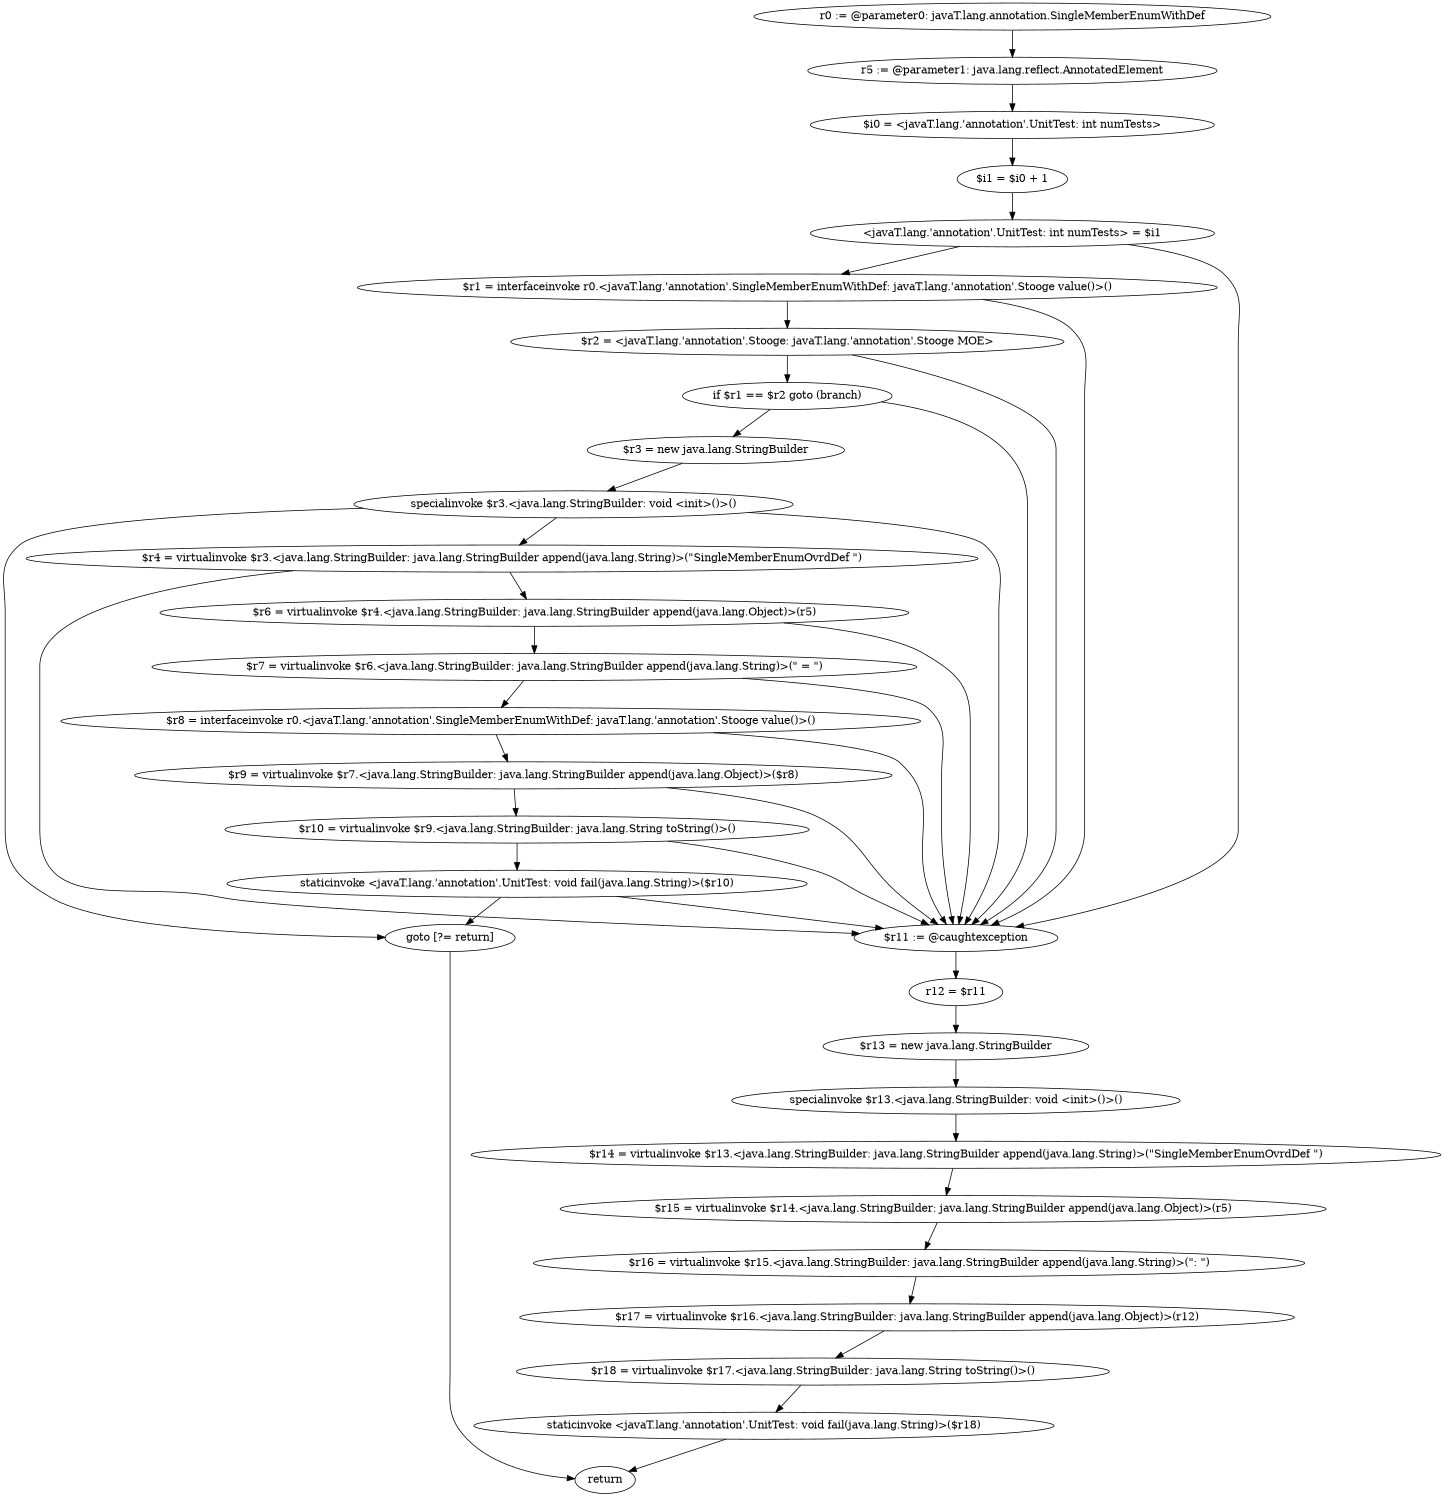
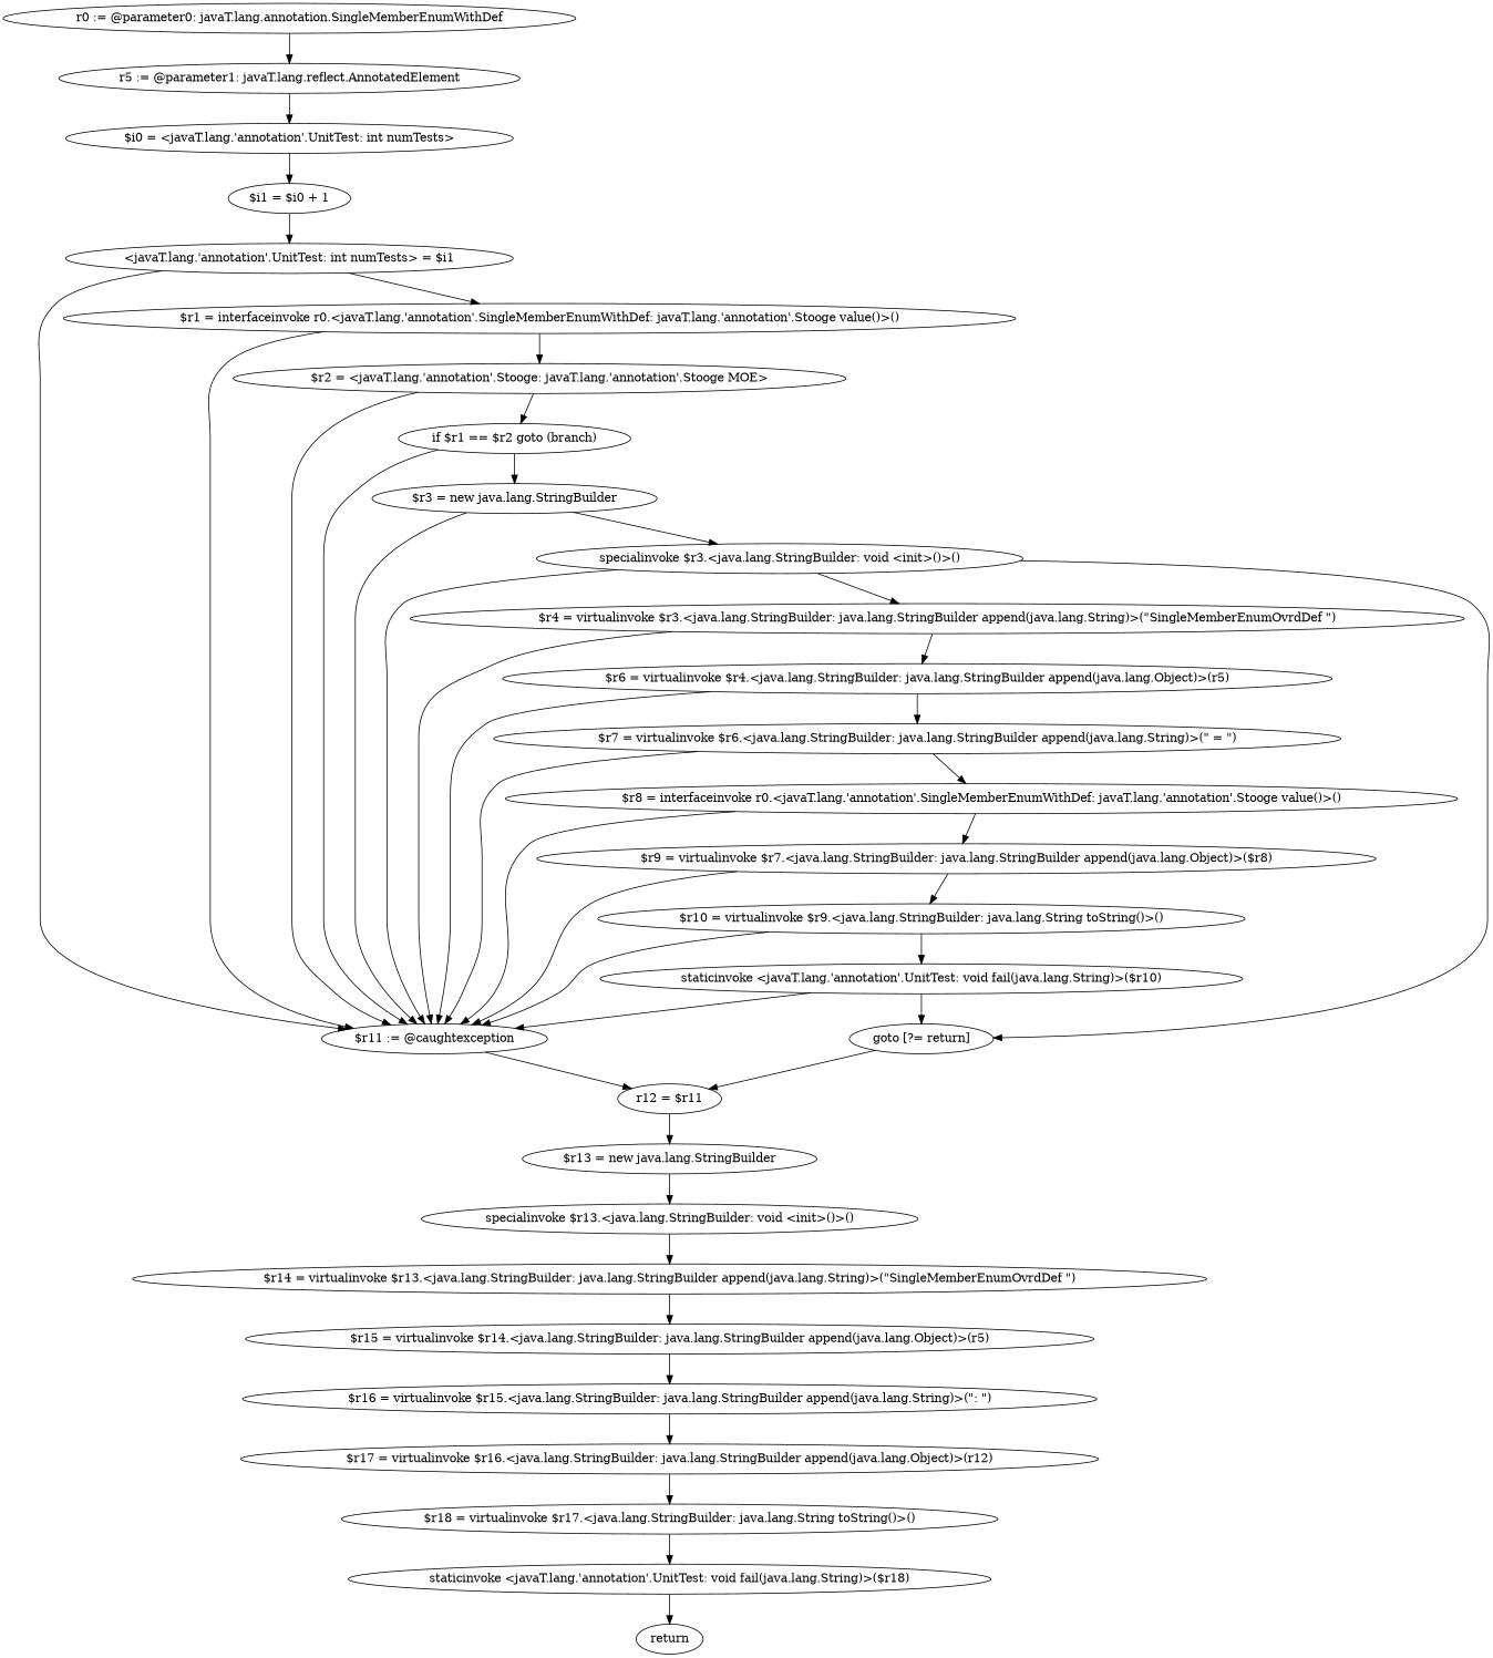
  digraph {
    "r0 := @parameter0: javaT.lang.annotation.SingleMemberEnumWithDef"
-   "r5 := @parameter1: java.lang.reflect.AnnotatedElement"
+   "r5 := @parameter1: java.lang.reflect.AnnotatedElement" [label="r5 := @parameter1: javaT.lang.reflect.AnnotatedElement"]
    "$i0 = <javaT.lang.'annotation'.UnitTest: int numTests>"
    "$i1 = $i0 + 1"
    "<javaT.lang.'annotation'.UnitTest: int numTests> = $i1"
    "$r1 = interfaceinvoke r0.<javaT.lang.'annotation'.SingleMemberEnumWithDef: javaT.lang.'annotation'.Stooge value()>()"
    "$r11 := @caughtexception"
    "$r2 = <javaT.lang.'annotation'.Stooge: javaT.lang.'annotation'.Stooge MOE>"
    "r12 = $r11"
    "if $r1 == $r2 goto (branch)"
    "$r3 = new java.lang.StringBuilder"
    "specialinvoke $r3.<java.lang.StringBuilder: void <init>()>()"
    "goto [?= return]"
    return
    "$r4 = virtualinvoke $r3.<java.lang.StringBuilder: java.lang.StringBuilder append(java.lang.String)>(\"SingleMemberEnumOvrdDef \")"
    "$r6 = virtualinvoke $r4.<java.lang.StringBuilder: java.lang.StringBuilder append(java.lang.Object)>(r5)"
    "$r7 = virtualinvoke $r6.<java.lang.StringBuilder: java.lang.StringBuilder append(java.lang.String)>(\" = \")"
    "$r8 = interfaceinvoke r0.<javaT.lang.'annotation'.SingleMemberEnumWithDef: javaT.lang.'annotation'.Stooge value()>()"
    "$r9 = virtualinvoke $r7.<java.lang.StringBuilder: java.lang.StringBuilder append(java.lang.Object)>($r8)"
    "$r10 = virtualinvoke $r9.<java.lang.StringBuilder: java.lang.String toString()>()"
    "staticinvoke <javaT.lang.'annotation'.UnitTest: void fail(java.lang.String)>($r10)"
    "$r13 = new java.lang.StringBuilder"
    "specialinvoke $r13.<java.lang.StringBuilder: void <init>()>()"
    "$r14 = virtualinvoke $r13.<java.lang.StringBuilder: java.lang.StringBuilder append(java.lang.String)>(\"SingleMemberEnumOvrdDef \")"
    "$r15 = virtualinvoke $r14.<java.lang.StringBuilder: java.lang.StringBuilder append(java.lang.Object)>(r5)"
    "$r16 = virtualinvoke $r15.<java.lang.StringBuilder: java.lang.StringBuilder append(java.lang.String)>(\": \")"
    "$r17 = virtualinvoke $r16.<java.lang.StringBuilder: java.lang.StringBuilder append(java.lang.Object)>(r12)"
    "$r18 = virtualinvoke $r17.<java.lang.StringBuilder: java.lang.String toString()>()"
    "staticinvoke <javaT.lang.'annotation'.UnitTest: void fail(java.lang.String)>($r18)"
    "r0 := @parameter0: javaT.lang.annotation.SingleMemberEnumWithDef" -> "r5 := @parameter1: java.lang.reflect.AnnotatedElement"
    "r5 := @parameter1: java.lang.reflect.AnnotatedElement" -> "$i0 = <javaT.lang.'annotation'.UnitTest: int numTests>"
    "$i0 = <javaT.lang.'annotation'.UnitTest: int numTests>" -> "$i1 = $i0 + 1"
    "$i1 = $i0 + 1" -> "<javaT.lang.'annotation'.UnitTest: int numTests> = $i1"
    "<javaT.lang.'annotation'.UnitTest: int numTests> = $i1" -> "$r1 = interfaceinvoke r0.<javaT.lang.'annotation'.SingleMemberEnumWithDef: javaT.lang.'annotation'.Stooge value()>()"
    "<javaT.lang.'annotation'.UnitTest: int numTests> = $i1" -> "$r11 := @caughtexception"
    "$r1 = interfaceinvoke r0.<javaT.lang.'annotation'.SingleMemberEnumWithDef: javaT.lang.'annotation'.Stooge value()>()" -> "$r11 := @caughtexception"
    "$r1 = interfaceinvoke r0.<javaT.lang.'annotation'.SingleMemberEnumWithDef: javaT.lang.'annotation'.Stooge value()>()" -> "$r2 = <javaT.lang.'annotation'.Stooge: javaT.lang.'annotation'.Stooge MOE>"
    "$r11 := @caughtexception" -> "r12 = $r11"
    "$r2 = <javaT.lang.'annotation'.Stooge: javaT.lang.'annotation'.Stooge MOE>" -> "$r11 := @caughtexception"
    "$r2 = <javaT.lang.'annotation'.Stooge: javaT.lang.'annotation'.Stooge MOE>" -> "if $r1 == $r2 goto (branch)"
    "r12 = $r11" -> "$r13 = new java.lang.StringBuilder"
    "if $r1 == $r2 goto (branch)" -> "$r11 := @caughtexception"
    "if $r1 == $r2 goto (branch)" -> "$r3 = new java.lang.StringBuilder"
+   "$r3 = new java.lang.StringBuilder" -> "$r11 := @caughtexception"
    "$r3 = new java.lang.StringBuilder" -> "specialinvoke $r3.<java.lang.StringBuilder: void <init>()>()"
    "specialinvoke $r3.<java.lang.StringBuilder: void <init>()>()" -> "$r11 := @caughtexception"
    "specialinvoke $r3.<java.lang.StringBuilder: void <init>()>()" -> "goto [?= return]"
    "specialinvoke $r3.<java.lang.StringBuilder: void <init>()>()" -> "$r4 = virtualinvoke $r3.<java.lang.StringBuilder: java.lang.StringBuilder append(java.lang.String)>(\"SingleMemberEnumOvrdDef \")"
-   "goto [?= return]" -> return
+   "goto [?= return]" -> "r12 = $r11"
    "$r4 = virtualinvoke $r3.<java.lang.StringBuilder: java.lang.StringBuilder append(java.lang.String)>(\"SingleMemberEnumOvrdDef \")" -> "$r11 := @caughtexception"
    "$r4 = virtualinvoke $r3.<java.lang.StringBuilder: java.lang.StringBuilder append(java.lang.String)>(\"SingleMemberEnumOvrdDef \")" -> "$r6 = virtualinvoke $r4.<java.lang.StringBuilder: java.lang.StringBuilder append(java.lang.Object)>(r5)"
    "$r6 = virtualinvoke $r4.<java.lang.StringBuilder: java.lang.StringBuilder append(java.lang.Object)>(r5)" -> "$r11 := @caughtexception"
    "$r6 = virtualinvoke $r4.<java.lang.StringBuilder: java.lang.StringBuilder append(java.lang.Object)>(r5)" -> "$r7 = virtualinvoke $r6.<java.lang.StringBuilder: java.lang.StringBuilder append(java.lang.String)>(\" = \")"
    "$r7 = virtualinvoke $r6.<java.lang.StringBuilder: java.lang.StringBuilder append(java.lang.String)>(\" = \")" -> "$r11 := @caughtexception"
    "$r7 = virtualinvoke $r6.<java.lang.StringBuilder: java.lang.StringBuilder append(java.lang.String)>(\" = \")" -> "$r8 = interfaceinvoke r0.<javaT.lang.'annotation'.SingleMemberEnumWithDef: javaT.lang.'annotation'.Stooge value()>()"
    "$r8 = interfaceinvoke r0.<javaT.lang.'annotation'.SingleMemberEnumWithDef: javaT.lang.'annotation'.Stooge value()>()" -> "$r11 := @caughtexception"
    "$r8 = interfaceinvoke r0.<javaT.lang.'annotation'.SingleMemberEnumWithDef: javaT.lang.'annotation'.Stooge value()>()" -> "$r9 = virtualinvoke $r7.<java.lang.StringBuilder: java.lang.StringBuilder append(java.lang.Object)>($r8)"
    "$r9 = virtualinvoke $r7.<java.lang.StringBuilder: java.lang.StringBuilder append(java.lang.Object)>($r8)" -> "$r11 := @caughtexception"
    "$r9 = virtualinvoke $r7.<java.lang.StringBuilder: java.lang.StringBuilder append(java.lang.Object)>($r8)" -> "$r10 = virtualinvoke $r9.<java.lang.StringBuilder: java.lang.String toString()>()"
    "$r10 = virtualinvoke $r9.<java.lang.StringBuilder: java.lang.String toString()>()" -> "$r11 := @caughtexception"
    "$r10 = virtualinvoke $r9.<java.lang.StringBuilder: java.lang.String toString()>()" -> "staticinvoke <javaT.lang.'annotation'.UnitTest: void fail(java.lang.String)>($r10)"
    "staticinvoke <javaT.lang.'annotation'.UnitTest: void fail(java.lang.String)>($r10)" -> "$r11 := @caughtexception"
    "staticinvoke <javaT.lang.'annotation'.UnitTest: void fail(java.lang.String)>($r10)" -> "goto [?= return]"
    "$r13 = new java.lang.StringBuilder" -> "specialinvoke $r13.<java.lang.StringBuilder: void <init>()>()"
    "specialinvoke $r13.<java.lang.StringBuilder: void <init>()>()" -> "$r14 = virtualinvoke $r13.<java.lang.StringBuilder: java.lang.StringBuilder append(java.lang.String)>(\"SingleMemberEnumOvrdDef \")"
    "$r14 = virtualinvoke $r13.<java.lang.StringBuilder: java.lang.StringBuilder append(java.lang.String)>(\"SingleMemberEnumOvrdDef \")" -> "$r15 = virtualinvoke $r14.<java.lang.StringBuilder: java.lang.StringBuilder append(java.lang.Object)>(r5)"
    "$r15 = virtualinvoke $r14.<java.lang.StringBuilder: java.lang.StringBuilder append(java.lang.Object)>(r5)" -> "$r16 = virtualinvoke $r15.<java.lang.StringBuilder: java.lang.StringBuilder append(java.lang.String)>(\": \")"
    "$r16 = virtualinvoke $r15.<java.lang.StringBuilder: java.lang.StringBuilder append(java.lang.String)>(\": \")" -> "$r17 = virtualinvoke $r16.<java.lang.StringBuilder: java.lang.StringBuilder append(java.lang.Object)>(r12)"
    "$r17 = virtualinvoke $r16.<java.lang.StringBuilder: java.lang.StringBuilder append(java.lang.Object)>(r12)" -> "$r18 = virtualinvoke $r17.<java.lang.StringBuilder: java.lang.String toString()>()"
    "$r18 = virtualinvoke $r17.<java.lang.StringBuilder: java.lang.String toString()>()" -> "staticinvoke <javaT.lang.'annotation'.UnitTest: void fail(java.lang.String)>($r18)"
    "staticinvoke <javaT.lang.'annotation'.UnitTest: void fail(java.lang.String)>($r18)" -> return
  }
